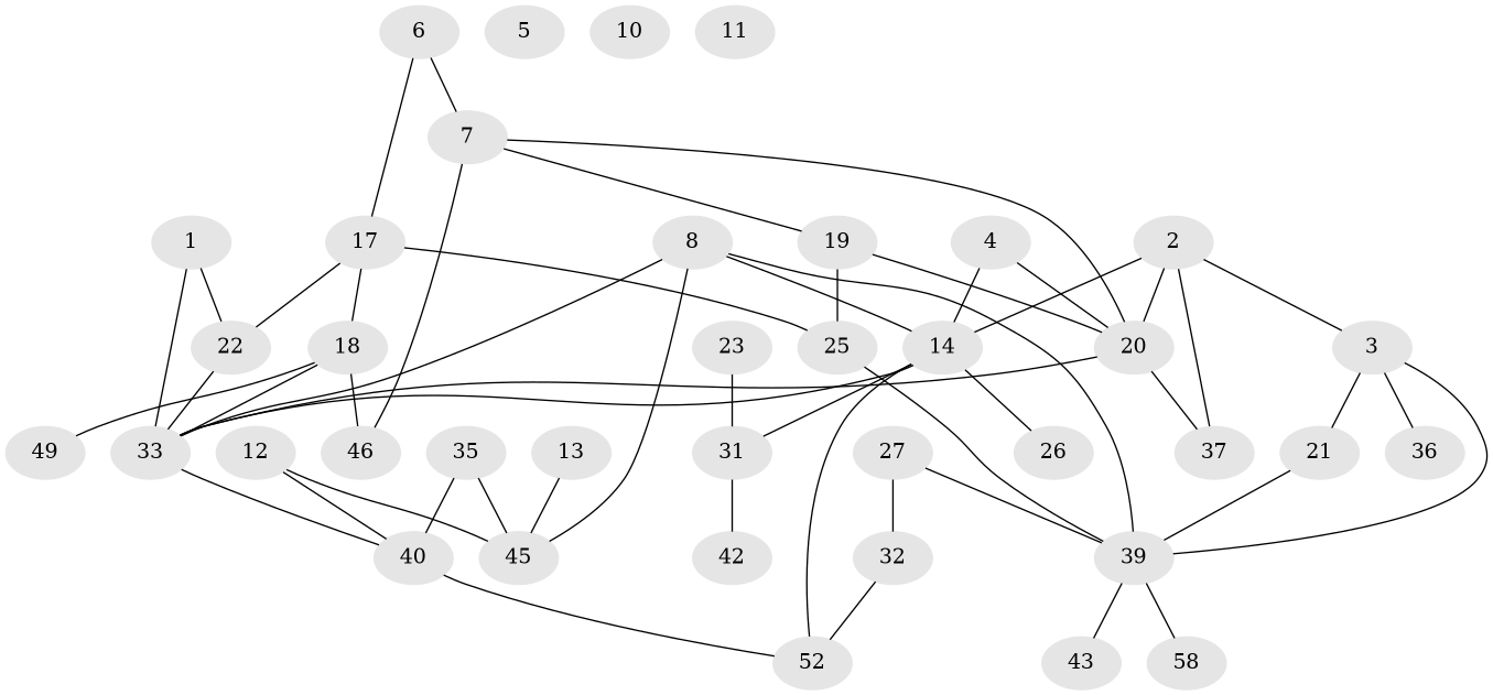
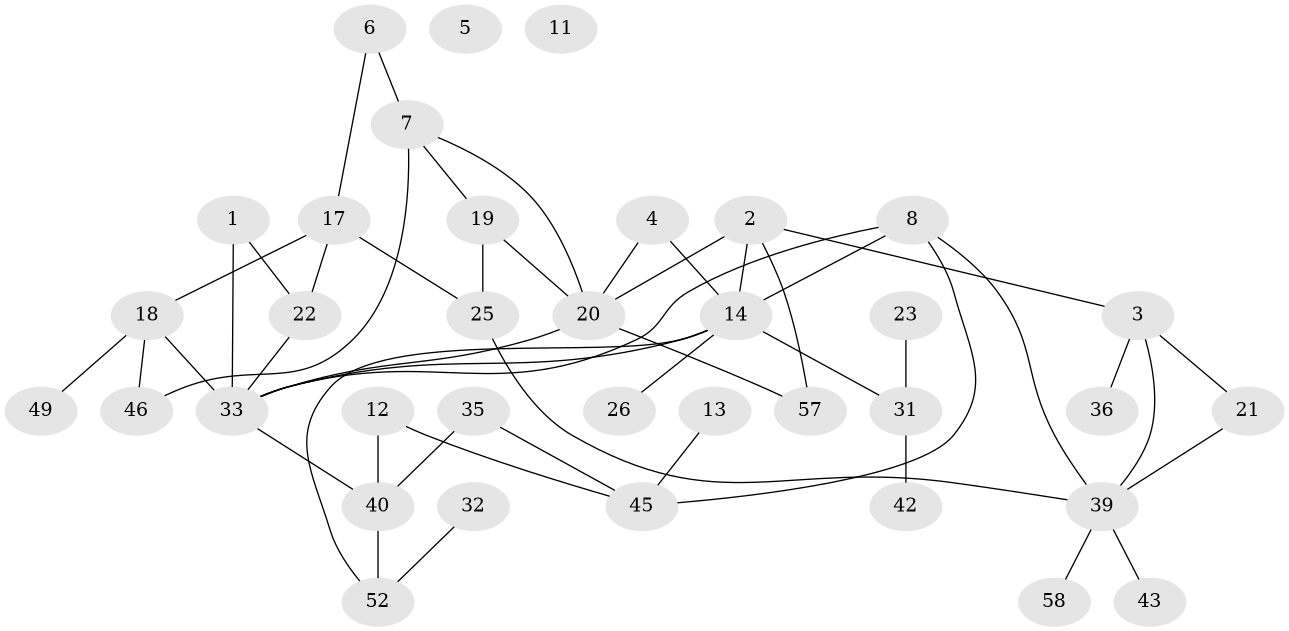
  graph {
    node [color=gray90 style=filled]
    22 [super="+24"]
    33 [super="+59"]
    1
    40 [super="+44"]
    2 [super="+38"]
    3 [super="+61"]
    n7 [label=14 super="+53"]
    20 [super="+56"]
-   57 [label=37]
+   57
    21 [super="+54"]
    36
    39 [super="+50"]
    26
    31 [super="+55"]
    52
    43
    58
    4
    5
    7 [super="+9"]
    19 [super="+34"]
    46 [super="+51"]
    6
    17 [super="+60"]
    18 [super="+28"]
    25 [super="+37"]
    8 [super="+30"]
    45 [super="+48"]
-   10
    11 [super="+15"]
    12
    13 [super="+14"]
    42 [super="+47"]
    49
    23
    32 [super="+41"]
-   27
    35
    22 -- 33
    33 -- 40
    1 -- 22
    1 -- 33
    40 -- 52
    2 -- 3
    2 -- n7
    2 -- 20
    2 -- 57
    3 -- 21
    3 -- 36
    3 -- 39
    n7 -- 33
    n7 -- 26
    n7 -- 31 [weight=2]
    n7 -- 52
    20 -- 33
    20 -- 57
    21 -- 39
    39 -- 43
    39 -- 58
    31 -- 42
    4 -- n7
    4 -- 20
    7 -- 20
    7 -- 19
    7 -- 46
    19 -- 20
    19 -- 25
    6 -- 7
    6 -- 17
    17 -- 22
    17 -- 18
    17 -- 25
    18 -- 33
    18 -- 46
    18 -- 49
    25 -- 39
    8 -- 33
    8 -- n7
    8 -- 39
    8 -- 45
    12 -- 40
    12 -- 45
    13 -- 45
    23 -- 31
    32 -- 52
-   27 -- 39
-   27 -- 32
    35 -- 40
    35 -- 45
  }
